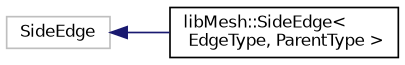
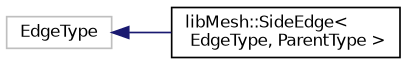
  digraph {
    rankdir=LR
    node [fillcolor=white fontname=Helvetica fontsize=10 shape=record style=filled]
-   n1 [color=grey75 height=0.2 label=SideEdge width=0.4]
+   n1 [color=grey75 height=0.2 label=EdgeType width=0.4]
    n2 [color=black height=0.2 label="libMesh::SideEdge\<\l EdgeType, ParentType \>" width=0.4]
    n1 -> n2 [color=midnightblue dir=back fontname=Helvetica fontsize=10 labelfontname=Helvetica labelfontsize=10 style=solid]
  }
